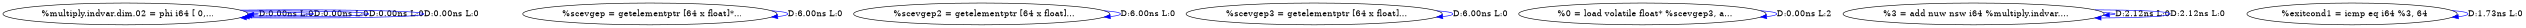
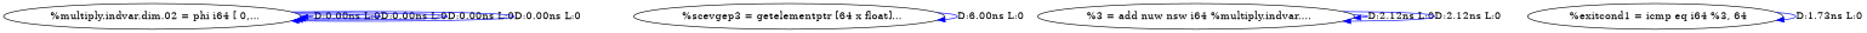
  digraph {
    edge [color=blue]
    n1 [label="  %multiply.indvar.dim.02 = phi i64 [ 0,..."]
-   n2 [label="  %scevgep = getelementptr [64 x float]*..."]
-   n3 [label="  %scevgep2 = getelementptr [64 x float]..."]
    n4 [label="  %scevgep3 = getelementptr [64 x float]..."]
-   n5 [label="  %0 = load volatile float* %scevgep3, a..."]
    n6 [label="  %3 = add nuw nsw i64 %multiply.indvar...."]
    n7 [label="  %exitcond1 = icmp eq i64 %3, 64"]
    n1 -> n1 [label="D:0.00ns L:0"]
    n1 -> n1 [label="D:0.00ns L:0"]
    n1 -> n1 [label="D:0.00ns L:0"]
    n1 -> n1 [label="D:0.00ns L:0"]
-   n2 -> n2 [label="D:6.00ns L:0"]
-   n3 -> n3 [label="D:6.00ns L:0"]
    n4 -> n4 [label="D:6.00ns L:0"]
-   n5 -> n5 [label="D:0.00ns L:2"]
    n6 -> n6 [label="D:2.12ns L:0"]
    n6 -> n6 [label="D:2.12ns L:0"]
    n7 -> n7 [label="D:1.73ns L:0"]
  }
